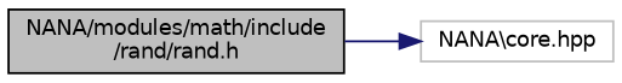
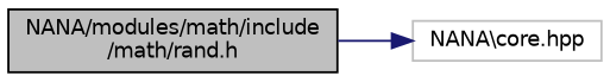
  digraph {
    rankdir=LR
    node [fontname=Helvetica fontsize=10 shape=record style=filled]
-   n1 [color=black fillcolor=grey75 fontcolor=black height=0.2 label="NANA/modules/math/include\l/rand/rand.h" width=0.4]
+   n1 [color=black fillcolor=grey75 fontcolor=black height=0.2 label="NANA/modules/math/include\l/math/rand.h" width=0.4]
    n2 [color=grey75 fillcolor=white height=0.2 label="NANA\\core.hpp" width=0.4]
    n1 -> n2 [color=midnightblue fontname=Helvetica fontsize=10 labelfontname=Helvetica labelfontsize=10 style=solid]
  }
